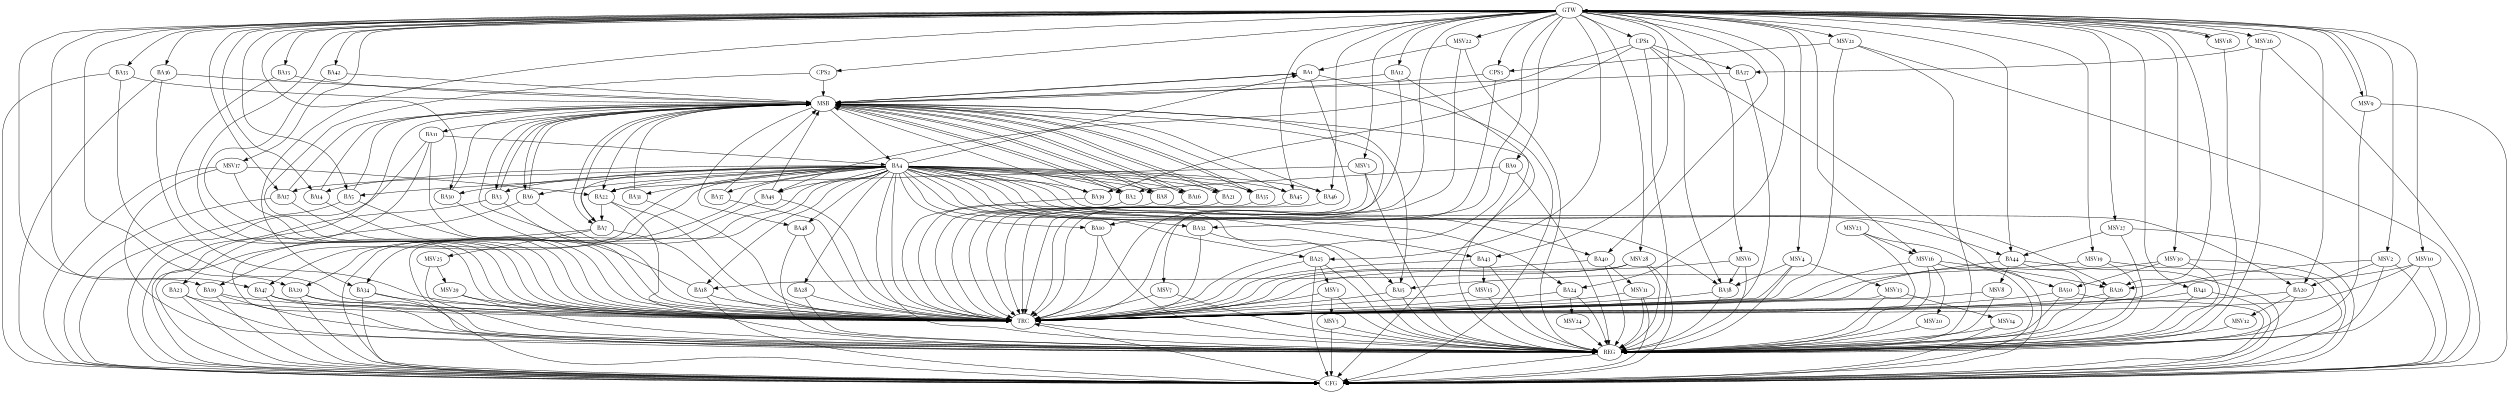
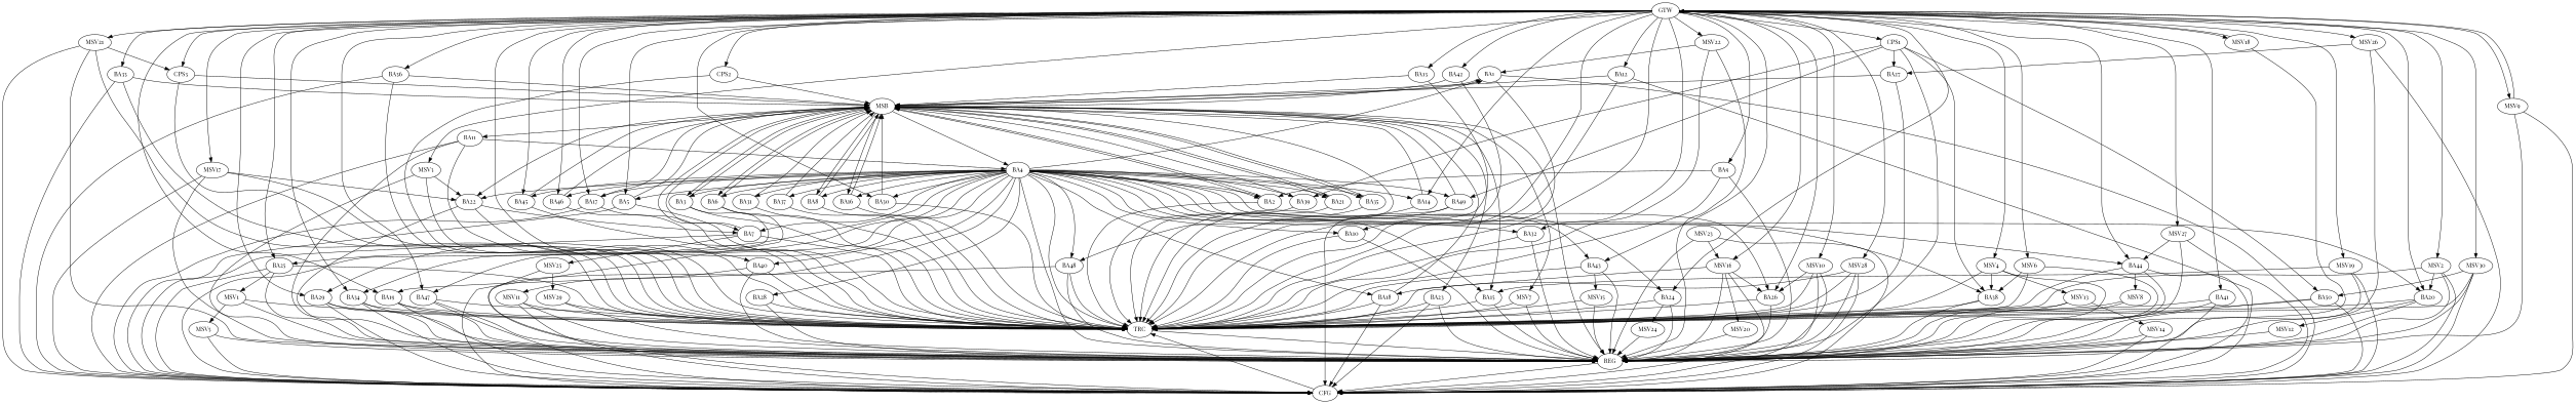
  strict digraph {
    fontname="Playfair Display"
    node [fontname="Playfair Display"]
    edge [fontname="Playfair Display"]
    n1 [label=BA1]
    n2 [label=MSB]
    n3 [label=CFG]
    n4 [label=TRC]
    n5 [label=BA2]
    n6 [label=BA3]
    n7 [label=BA4]
    n8 [label=BA6]
    n9 [label=BA7]
    n10 [label=BA8]
    n11 [label=BA15]
    n12 [label=BA16]
    n13 [label=BA21]
    n14 [label=BA22]
    n15 [label=BA35]
    n16 [label=BA48]
    n17 [label=REG]
    n18 [label=BA11]
    n19 [label=BA23]
    n20 [label=MSV7]
    n21 [label=BA5]
    n22 [label=BA10]
    n23 [label=BA14]
    n24 [label=BA17]
    n25 [label=BA18]
    n26 [label=BA19]
    n27 [label=BA20]
    n28 [label=BA24]
    n29 [label=BA25]
    n30 [label=BA26]
    n31 [label=BA28]
    n32 [label=BA29]
    n33 [label=BA30]
    n34 [label=BA31]
    n35 [label=BA32]
    n36 [label=BA34]
    n37 [label=BA37]
    n38 [label=BA38]
    n39 [label=BA39]
    n40 [label=BA40]
    n41 [label=BA43]
    n42 [label=BA44]
    n43 [label=BA45]
    n44 [label=BA46]
    n45 [label=BA47]
    n46 [label=BA49]
    n47 [label=MSV25]
    n48 [label=MSV12]
    n49 [label=MSV24]
    n50 [label=MSV1]
    n51 [label=MSV11]
    n52 [label=MSV15]
    n53 [label=MSV8]
    n54 [label=MSV29]
    n55 [label=BA9]
    n56 [label=BA12]
    n57 [label=BA13]
    n58 [label=MSV5]
    n59 [label=BA27]
    n60 [label=BA33]
    n61 [label=BA36]
    n62 [label=BA41]
    n63 [label=BA42]
    n64 [label=BA50]
    n65 [label=CPS1]
    n66 [label=CPS2]
    n67 [label=CPS3]
    n68 [label=GTW]
    n69 [label=MSV2]
    n70 [label=MSV3]
    n71 [label=MSV4]
    n72 [label=MSV6]
    n73 [label=MSV9]
    n74 [label=MSV10]
    n75 [label=MSV16]
    n76 [label=MSV17]
    n77 [label=MSV18]
    n78 [label=MSV19]
    n79 [label=MSV21]
    n80 [label=MSV22]
    n81 [label=MSV26]
    n82 [label=MSV27]
    n83 [label=MSV28]
    n84 [label=MSV30]
    n85 [label=MSV13]
    n86 [label=MSV20]
    n87 [label=MSV14]
    n88 [label=MSV23]
    n1 -> n2
    n1 -> n3
    n1 -> n4
    n2 -> n1
    n2 -> n5
    n2 -> n6
    n2 -> n7
    n2 -> n8
    n2 -> n9
    n2 -> n10
    n2 -> n11
    n2 -> n12
    n2 -> n13
    n2 -> n14
    n2 -> n15
    n2 -> n16
    n2 -> n17
    n2 -> n18
    n2 -> n19
    n2 -> n20
    n3 -> n4
    n4 -> n17
    n5 -> n2
    n5 -> n4
    n6 -> n2
    n6 -> n3
    n6 -> n4
    n7 -> n1
    n7 -> n3
    n7 -> n4
    n7 -> n5
    n7 -> n6
    n7 -> n8
    n7 -> n9
    n7 -> n10
    n7 -> n11
    n7 -> n12
    n7 -> n13
    n7 -> n14
    n7 -> n15
    n7 -> n16
    n7 -> n17
    n7 -> n21
    n7 -> n22
    n7 -> n23
    n7 -> n24
    n7 -> n25
-   n7 -> n26
+   n16 -> n26
    n7 -> n27
    n7 -> n28
    n7 -> n29
    n7 -> n30
    n7 -> n31
    n7 -> n32
    n7 -> n33
    n7 -> n34
    n7 -> n35
    n7 -> n36
    n7 -> n37
    n7 -> n38
    n7 -> n39
    n7 -> n40
    n7 -> n41
    n7 -> n42
    n7 -> n43
    n7 -> n44
    n7 -> n45
    n7 -> n46
    n8 -> n2
    n8 -> n3
    n8 -> n4
    n9 -> n2
    n9 -> n3
    n9 -> n4
    n9 -> n47
    n10 -> n2
    n10 -> n4
    n11 -> n4
    n11 -> n17
    n12 -> n2
    n12 -> n4
    n13 -> n2
    n13 -> n4
    n14 -> n4
    n14 -> n9
    n14 -> n17
    n15 -> n2
    n15 -> n4
    n16 -> n4
    n16 -> n17
    n17 -> n3
    n18 -> n3
    n18 -> n4
    n18 -> n7
    n18 -> n17
    n19 -> n3
    n19 -> n4
    n19 -> n17
    n20 -> n4
    n20 -> n17
    n21 -> n2
    n21 -> n3
    n21 -> n4
    n22 -> n4
    n22 -> n17
    n23 -> n2
    n23 -> n4
    n24 -> n2
    n24 -> n3
    n24 -> n4
    n25 -> n2
    n25 -> n3
    n25 -> n4
    n26 -> n3
    n26 -> n4
    n26 -> n17
    n27 -> n4
    n27 -> n17
    n27 -> n48
    n28 -> n4
    n28 -> n17
    n28 -> n49
    n29 -> n3
    n29 -> n4
    n29 -> n17
    n29 -> n50
    n30 -> n4
    n30 -> n17
    n31 -> n4
    n31 -> n17
    n32 -> n3
    n32 -> n4
    n32 -> n17
    n33 -> n2
    n33 -> n4
    n34 -> n2
    n34 -> n4
    n35 -> n4
    n35 -> n17
    n36 -> n3
    n36 -> n4
    n36 -> n17
    n37 -> n2
    n37 -> n4
    n38 -> n4
    n38 -> n17
    n39 -> n2
    n39 -> n4
    n40 -> n4
    n40 -> n17
    n40 -> n51
    n41 -> n4
    n41 -> n17
    n41 -> n52
    n42 -> n3
    n42 -> n4
    n42 -> n17
    n42 -> n53
    n43 -> n2
    n43 -> n4
    n44 -> n2
    n44 -> n4
    n45 -> n3
    n45 -> n4
    n45 -> n17
    n46 -> n2
    n46 -> n3
    n46 -> n4
    n47 -> n17
    n47 -> n54
    n48 -> n17
    n49 -> n17
    n50 -> n4
    n50 -> n17
    n50 -> n58
    n51 -> n3
    n51 -> n4
    n51 -> n17
    n52 -> n4
    n52 -> n17
    n53 -> n4
    n53 -> n17
    n54 -> n4
    n54 -> n17
    n55 -> n4
    n55 -> n5
    n55 -> n17
    n56 -> n2
    n56 -> n3
    n56 -> n4
    n57 -> n2
    n57 -> n4
    n58 -> n3
    n58 -> n17
    n59 -> n2
    n59 -> n4
    n60 -> n2
    n60 -> n3
    n60 -> n4
    n61 -> n2
    n61 -> n3
    n61 -> n4
    n62 -> n3
    n62 -> n4
    n62 -> n17
    n63 -> n2
    n63 -> n4
    n64 -> n3
    n64 -> n4
    n64 -> n17
    n65 -> n17
    n65 -> n38
    n65 -> n39
    n65 -> n46
    n65 -> n59
    n65 -> n64
    n66 -> n2
    n66 -> n4
    n67 -> n2
    n67 -> n4
    n68 -> n4
    n68 -> n21
    n68 -> n22
    n68 -> n23
    n68 -> n24
    n68 -> n26
    n68 -> n27
    n68 -> n28
    n68 -> n29
    n68 -> n30
    n68 -> n32
    n68 -> n33
    n68 -> n35
    n68 -> n36
    n68 -> n40
    n68 -> n41
    n68 -> n42
    n68 -> n43
    n68 -> n44
    n68 -> n45
    n68 -> n55
    n68 -> n56
    n68 -> n57
    n68 -> n60
    n68 -> n61
    n68 -> n62
    n68 -> n63
    n68 -> n65
    n68 -> n66
    n68 -> n67
    n68 -> n69
    n68 -> n70
    n68 -> n71
    n68 -> n72
    n68 -> n73
    n68 -> n74
    n68 -> n75
    n68 -> n76
    n68 -> n77
    n68 -> n78
    n68 -> n79
    n68 -> n80
    n68 -> n81
    n68 -> n82
    n68 -> n83
    n68 -> n84
    n69 -> n3
    n69 -> n4
    n69 -> n17
    n69 -> n27
    n70 -> n4
    n70 -> n14
    n70 -> n17
    n71 -> n4
    n71 -> n17
    n71 -> n38
    n71 -> n85
    n72 -> n4
    n72 -> n17
    n72 -> n38
    n73 -> n3
    n73 -> n17
    n73 -> n68
    n74 -> n3
    n74 -> n4
    n74 -> n17
    n74 -> n30
    n75 -> n3
    n75 -> n4
    n75 -> n17
    n75 -> n30
    n75 -> n86
    n76 -> n3
    n76 -> n4
    n76 -> n14
    n76 -> n17
    n77 -> n17
    n77 -> n68
    n78 -> n3
    n78 -> n11
    n78 -> n17
    n79 -> n3
    n79 -> n4
    n79 -> n17
    n79 -> n67
    n80 -> n1
    n80 -> n4
    n80 -> n17
    n81 -> n3
    n81 -> n17
    n81 -> n59
    n82 -> n3
    n82 -> n17
    n82 -> n42
    n83 -> n3
    n83 -> n4
    n83 -> n17
    n83 -> n25
    n84 -> n3
    n84 -> n4
    n84 -> n17
    n84 -> n64
    n85 -> n4
    n85 -> n17
    n85 -> n87
    n86 -> n17
    n87 -> n3
    n87 -> n17
    n88 -> n3
    n88 -> n17
    n88 -> n75
  }
